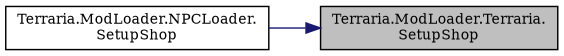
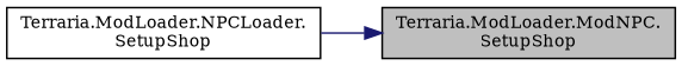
  digraph {
    rankdir=RL
    fontname="DejaVu Serif"
    node [color=black fontname="DejaVu Serif" fontsize=10 shape=record style=filled]
-   n1 [fillcolor=grey75 fontcolor=black height=0.2 label="Terraria.ModLoader.Terraria.\lSetupShop" width=0.4]
+   n1 [fillcolor=grey75 fontcolor=black height=0.2 label="Terraria.ModLoader.ModNPC.\lSetupShop" width=0.4]
    n2 [fillcolor=white height=0.2 label="Terraria.ModLoader.NPCLoader.\lSetupShop" width=0.4]
    n1 -> n2 [color=midnightblue dir=back fontname="DejaVu Serif" fontsize=10 labelfontname=Helvetica labelfontsize=10 style=solid]
  }
